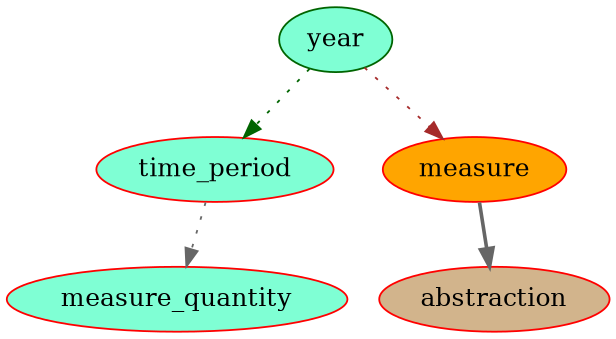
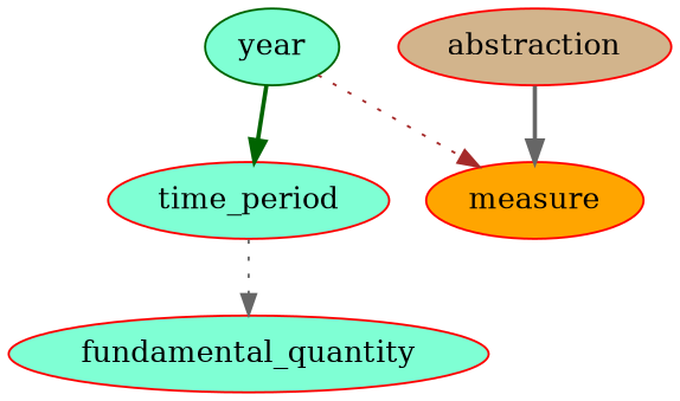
  digraph {
    node [color=red fillcolor=aquamarine style=filled]
    edge [color=gray40 style=bold]
    year [color=darkgreen]
    time_period
    measure [fillcolor=orange]
-   fundamental_quantity [label=measure_quantity]
+   fundamental_quantity
    abstraction [fillcolor=tan]
-   year -> time_period [color=darkgreen style=dotted]
+   year -> time_period [color=darkgreen]
    year -> measure [color=brown style=dotted]
    time_period -> fundamental_quantity [style=dotted]
-   measure -> abstraction
+   abstraction -> measure
  }
